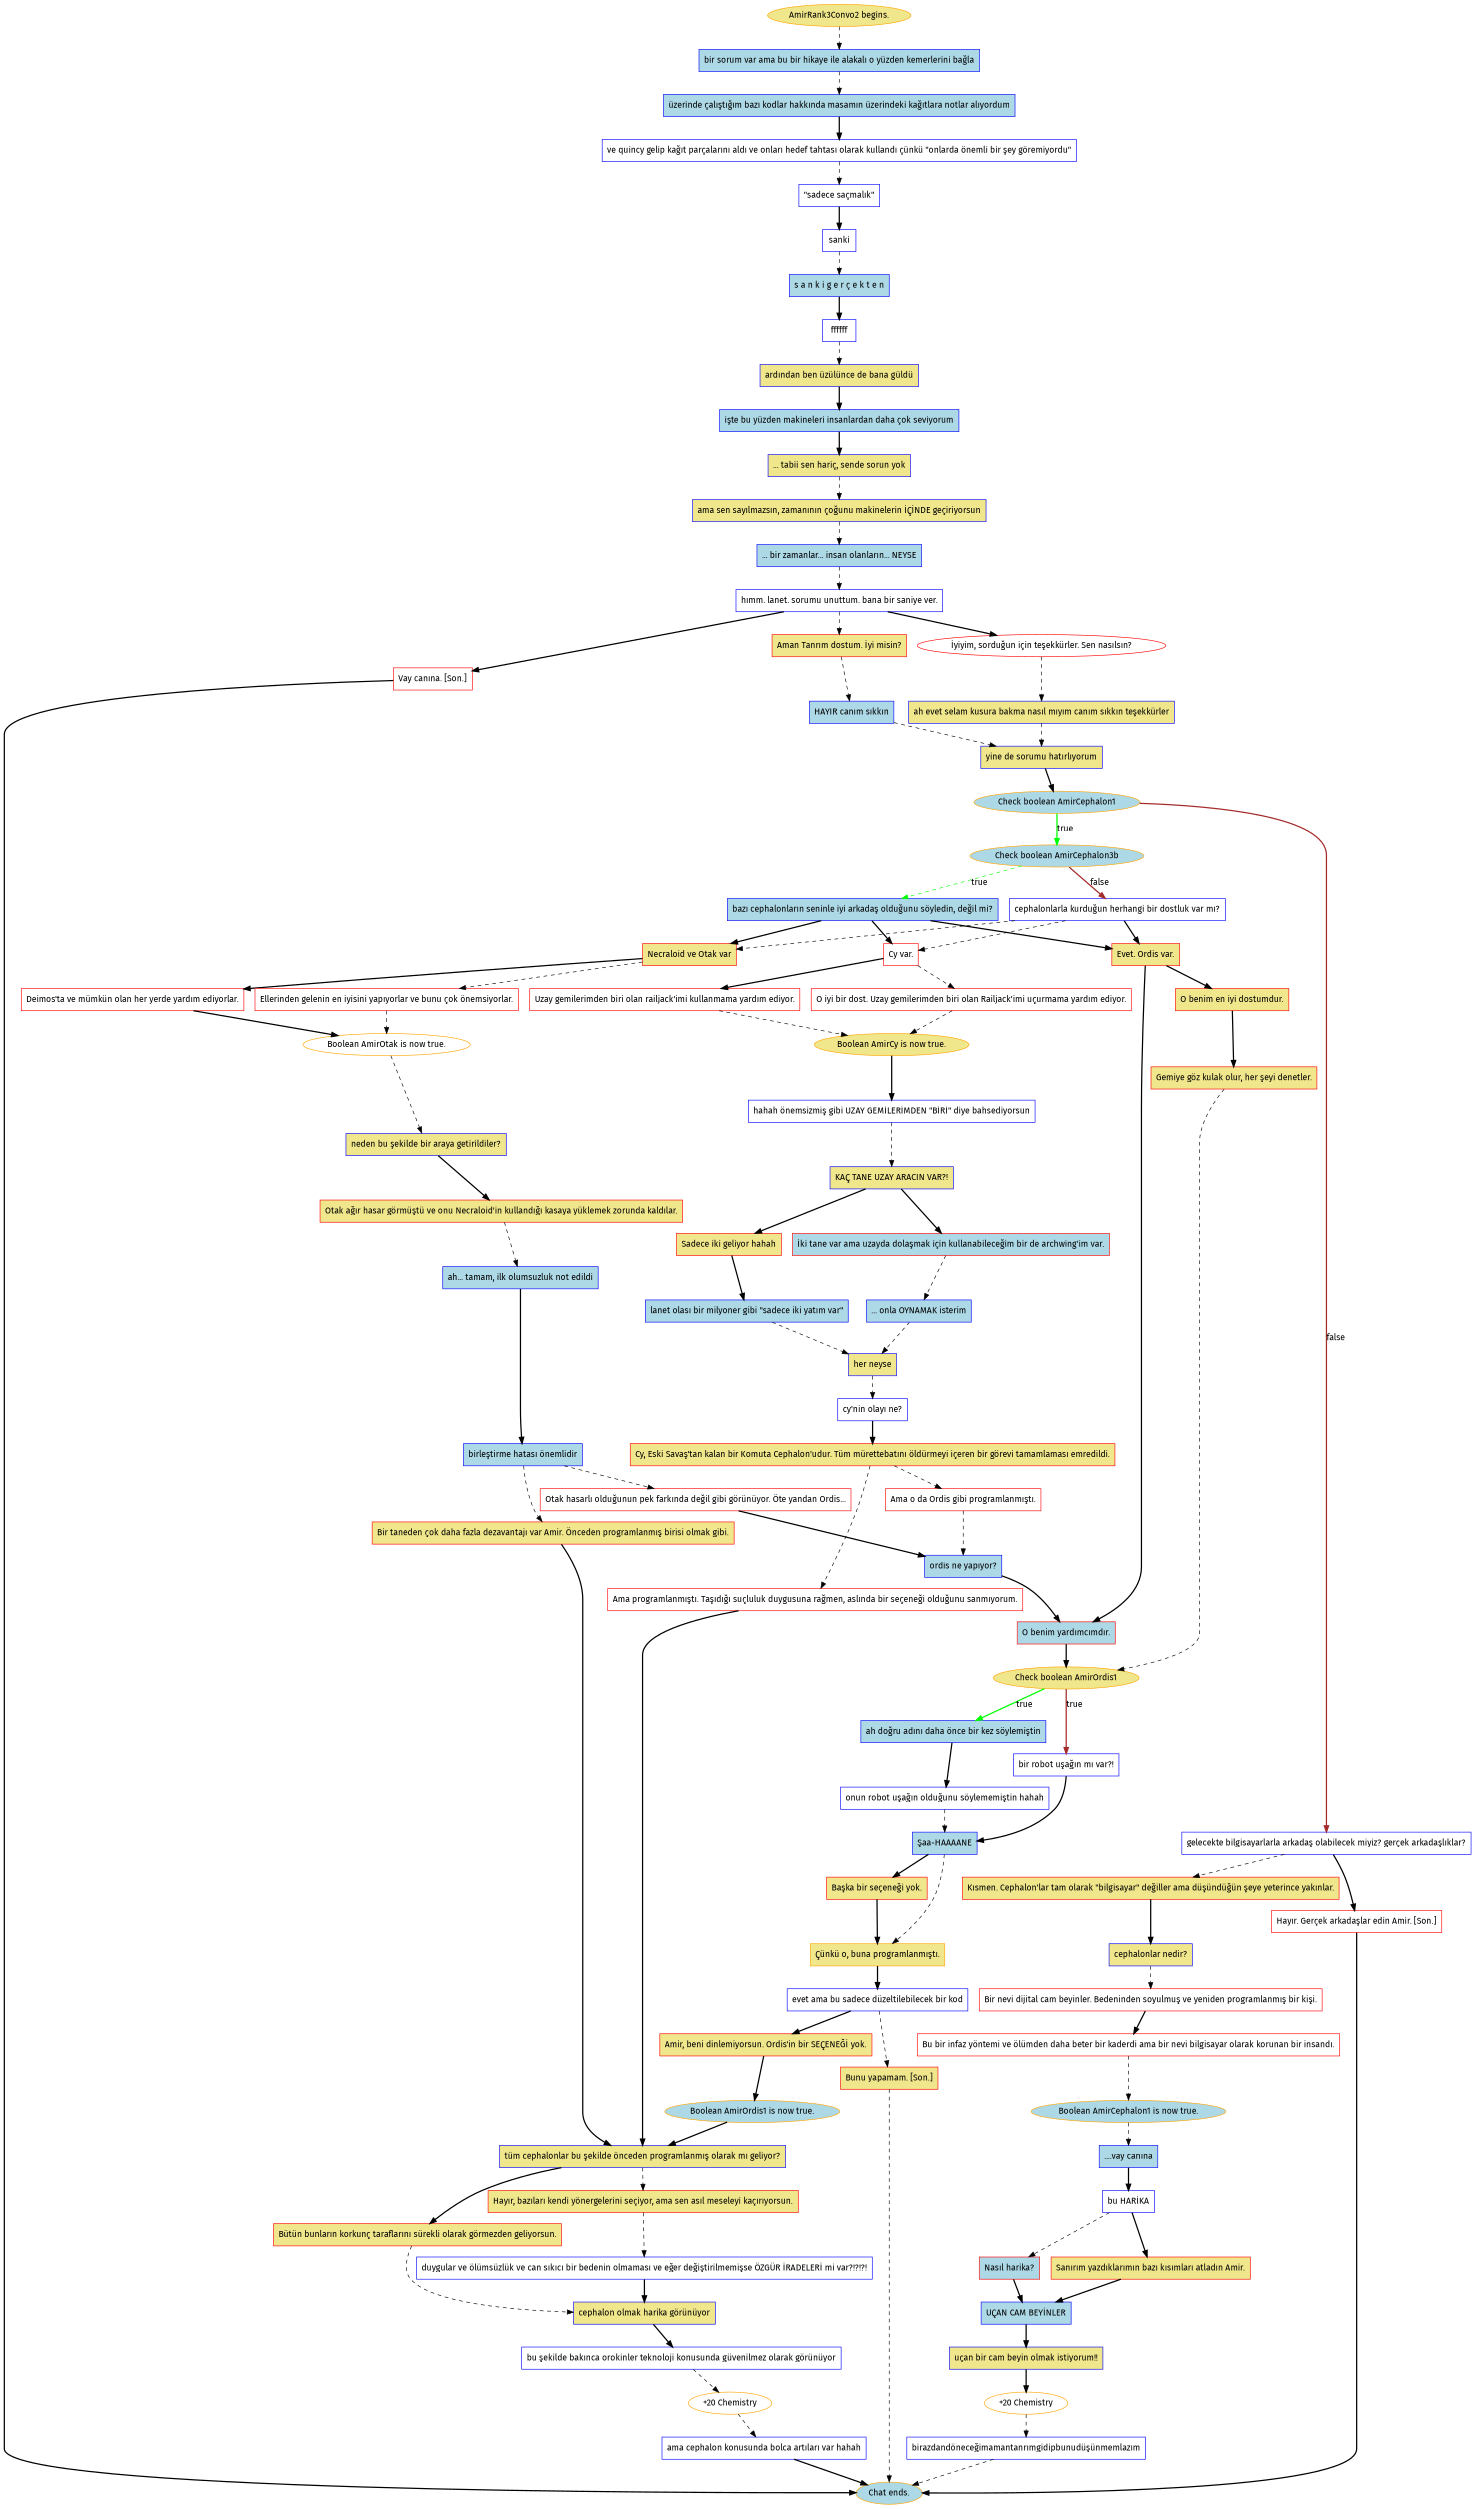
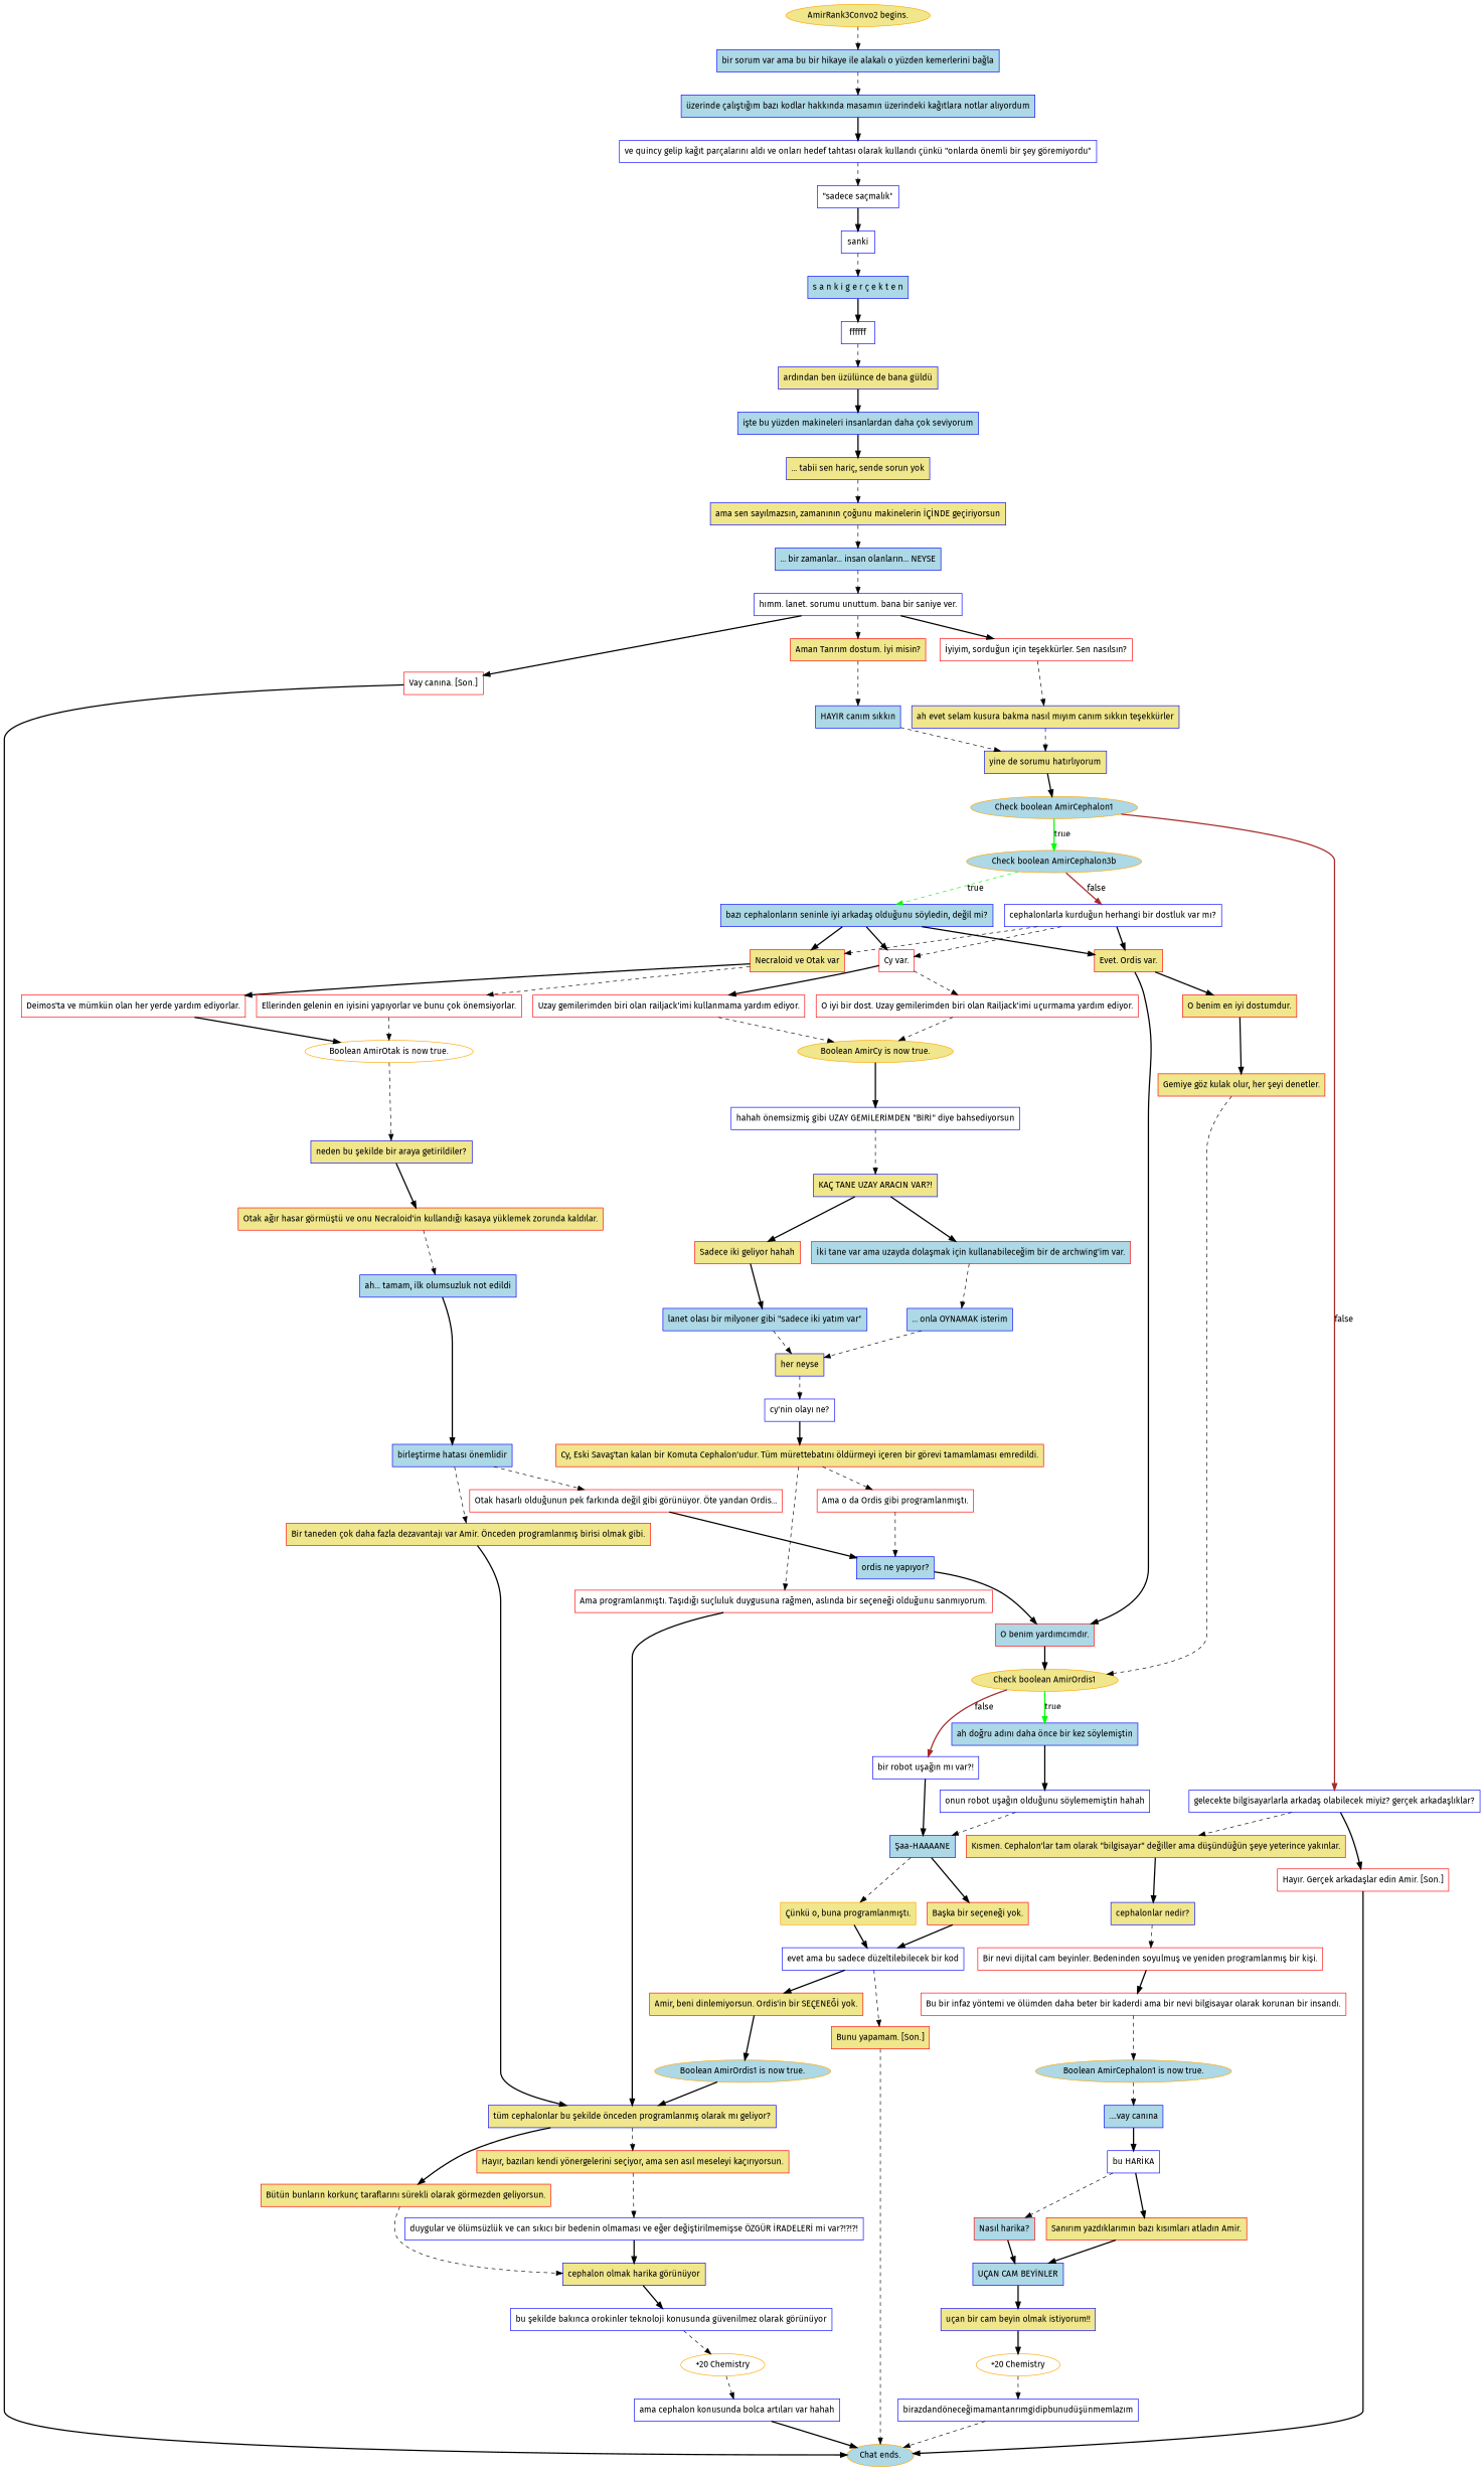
  digraph {
    fontname="Fira Sans"
    node [color=blue fillcolor=white fontname="Fira Sans" style=filled shape=box]
    edge [fontname="Fira Sans" style=bold]
    "AmirRank3Convo2 begins." [color=orange fillcolor=khaki shape=""]
    n2 [fillcolor=lightblue label="bir sorum var ama bu bir hikaye ile alakalı o yüzden kemerlerini bağla"]
    n3 [fillcolor=lightblue label="üzerinde çalıştığım bazı kodlar hakkında masamın üzerindeki kağıtlara notlar alıyordum"]
    n4 [label="ve quincy gelip kağıt parçalarını aldı ve onları hedef tahtası olarak kullandı çünkü \"onlarda önemli bir şey göremiyordu\""]
    n5 [label="\"sadece saçmalık\""]
    n6 [label=sanki]
    n7 [fillcolor=lightblue label="s a n k i g e r ç e k t e n"]
    n8 [label=ffffff]
    n9 [fillcolor=khaki label="ardından ben üzülünce de bana güldü"]
    n10 [fillcolor=lightblue label="işte bu yüzden makineleri insanlardan daha çok seviyorum"]
    n11 [fillcolor=khaki label="... tabii sen hariç, sende sorun yok"]
    n12 [fillcolor=khaki label="ama sen sayılmazsın, zamanının çoğunu makinelerin İÇİNDE geçiriyorsun"]
    n13 [fillcolor=lightblue label="... bir zamanlar... insan olanların... NEYSE"]
    n14 [label="hımm. lanet. sorumu unuttum. bana bir saniye ver."]
-   n15 [color=red label="İyiyim, sorduğun için teşekkürler. Sen nasılsın?" shape=ellipse]
+   n15 [color=red label="İyiyim, sorduğun için teşekkürler. Sen nasılsın?"]
    n16 [color=red fillcolor=khaki label="Aman Tanrım dostum. İyi misin?"]
    n17 [color=red label="Vay canına. [Son.]"]
    n18 [fillcolor=khaki label="ah evet selam kusura bakma nasıl mıyım canım sıkkın teşekkürler"]
    n19 [fillcolor=lightblue label="HAYIR canım sıkkın"]
    "Chat ends." [color=orange fillcolor=lightblue shape=""]
    n21 [fillcolor=khaki label="yine de sorumu hatırlıyorum"]
    n22 [color=orange fillcolor=lightblue label="Check boolean AmirCephalon1" shape=""]
    n23 [color=orange fillcolor=lightblue label="Check boolean AmirCephalon3b" shape=""]
    n24 [label="gelecekte bilgisayarlarla arkadaş olabilecek miyiz? gerçek arkadaşlıklar?"]
    n25 [fillcolor=lightblue label="bazı cephalonların seninle iyi arkadaş olduğunu söyledin, değil mi?"]
    n26 [label="cephalonlarla kurduğun herhangi bir dostluk var mı?"]
    n27 [color=red label="Hayır. Gerçek arkadaşlar edin Amir. [Son.]"]
    n28 [color=red fillcolor=khaki label="Kısmen. Cephalon'lar tam olarak \"bilgisayar\" değiller ama düşündüğün şeye yeterince yakınlar."]
    n29 [color=red fillcolor=khaki label="Evet. Ordis var."]
    n30 [color=red fillcolor=khaki label="Necraloid ve Otak var"]
    n31 [color=red label="Cy var."]
    n32 [fillcolor=khaki label="cephalonlar nedir?"]
    n33 [color=red fillcolor=lightblue label="O benim yardımcımdır."]
    n34 [color=red fillcolor=khaki label="O benim en iyi dostumdur."]
    n35 [color=red label="Deimos'ta ve mümkün olan her yerde yardım ediyorlar."]
    n36 [color=red label="Ellerinden gelenin en iyisini yapıyorlar ve bunu çok önemsiyorlar."]
    n37 [color=red label="Uzay gemilerimden biri olan railjack'imi kullanmama yardım ediyor."]
    n38 [color=red label="O iyi bir dost. Uzay gemilerimden biri olan Railjack'imi uçurmama yardım ediyor."]
    n39 [color=red label="Bir nevi dijital cam beyinler. Bedeninden soyulmuş ve yeniden programlanmış bir kişi."]
    n40 [color=orange fillcolor=khaki label="Check boolean AmirOrdis1" shape=""]
    n41 [color=red fillcolor=khaki label="Gemiye göz kulak olur, her şeyi denetler."]
    n42 [color=orange label="Boolean AmirOtak is now true." shape=""]
    n43 [color=orange fillcolor=khaki label="Boolean AmirCy is now true." shape=""]
    n44 [color=red label="Bu bir infaz yöntemi ve ölümden daha beter bir kaderdi ama bir nevi bilgisayar olarak korunan bir insandı."]
    n45 [fillcolor=lightblue label="ah doğru adını daha önce bir kez söylemiştin"]
    n46 [label="bir robot uşağın mı var?!"]
    n47 [fillcolor=khaki label="neden bu şekilde bir araya getirildiler?"]
    n48 [label="hahah önemsizmiş gibi UZAY GEMİLERİMDEN \"BİRİ\" diye bahsediyorsun"]
    n49 [color=orange fillcolor=lightblue label="Boolean AmirCephalon1 is now true." shape=""]
    n50 [label="onun robot uşağın olduğunu söylememiştin hahah"]
    n51 [fillcolor=lightblue label="Şaa-HAAAANE"]
    n52 [color=red fillcolor=khaki label="Otak ağır hasar görmüştü ve onu Necraloid'in kullandığı kasaya yüklemek zorunda kaldılar."]
    n53 [fillcolor=khaki label="KAÇ TANE UZAY ARACIN VAR?!"]
    n54 [fillcolor=lightblue label="....vay canına"]
    n55 [color=red fillcolor=khaki label="Başka bir seçeneği yok."]
    n56 [color=orange fillcolor=khaki label="Çünkü o, buna programlanmıştı."]
    n57 [fillcolor=lightblue label="ah... tamam, ilk olumsuzluk not edildi"]
    n58 [color=red fillcolor=khaki label="Sadece iki geliyor hahah"]
    n59 [color=red fillcolor=lightblue label="İki tane var ama uzayda dolaşmak için kullanabileceğim bir de archwing'im var."]
    n60 [label="bu HARİKA"]
    n61 [label="evet ama bu sadece düzeltilebilecek bir kod"]
    n62 [fillcolor=lightblue label="birleştirme hatası önemlidir"]
    n63 [fillcolor=lightblue label="lanet olası bir milyoner gibi \"sadece iki yatım var\""]
    n64 [fillcolor=lightblue label="... onla OYNAMAK isterim"]
    n65 [color=red fillcolor=khaki label="Sanırım yazdıklarımın bazı kısımları atladın Amir."]
    n66 [color=red fillcolor=lightblue label="Nasıl harika?"]
    n67 [color=red fillcolor=khaki label="Bunu yapamam. [Son.]"]
    n68 [color=red fillcolor=khaki label="Amir, beni dinlemiyorsun. Ordis'in bir SEÇENEĞİ yok."]
    n69 [color=red label="Otak hasarlı olduğunun pek farkında değil gibi görünüyor. Öte yandan Ordis..."]
    n70 [color=red fillcolor=khaki label="Bir taneden çok daha fazla dezavantajı var Amir. Önceden programlanmış birisi olmak gibi."]
    n71 [fillcolor=khaki label="her neyse"]
    n72 [fillcolor=lightblue label="UÇAN CAM BEYİNLER"]
    n73 [color=orange fillcolor=lightblue label="Boolean AmirOrdis1 is now true." shape=""]
    n74 [fillcolor=lightblue label="ordis ne yapıyor?"]
    n75 [fillcolor=khaki label="tüm cephalonlar bu şekilde önceden programlanmış olarak mı geliyor?"]
    n76 [label="cy'nin olayı ne?"]
    n77 [fillcolor=khaki label="uçan bir cam beyin olmak istiyorum!!"]
    n78 [color=red fillcolor=khaki label="Hayır, bazıları kendi yönergelerini seçiyor, ama sen asıl meseleyi kaçırıyorsun."]
    n79 [color=red fillcolor=khaki label="Bütün bunların korkunç taraflarını sürekli olarak görmezden geliyorsun."]
    n80 [color=red fillcolor=khaki label="Cy, Eski Savaş'tan kalan bir Komuta Cephalon'udur. Tüm mürettebatını öldürmeyi içeren bir görevi tamamlaması emredildi."]
    n81 [color=orange label="+20 Chemistry" shape=""]
    n82 [label="duygular ve ölümsüzlük ve can sıkıcı bir bedenin olmaması ve eğer değiştirilmemişse ÖZGÜR İRADELERİ mi var?!?!?!"]
    n83 [fillcolor=khaki label="cephalon olmak harika görünüyor"]
    n84 [color=red label="Ama o da Ordis gibi programlanmıştı."]
    n85 [color=red label="Ama programlanmıştı. Taşıdığı suçluluk duygusuna rağmen, aslında bir seçeneği olduğunu sanmıyorum."]
    n86 [label="birazdandöneceğimamantanrımgidipbunudüşünmemlazım"]
    n87 [label="bu şekilde bakınca orokinler teknoloji konusunda güvenilmez olarak görünüyor"]
    n88 [color=orange label="+20 Chemistry" shape=""]
    n89 [label="ama cephalon konusunda bolca artıları var hahah"]
    "AmirRank3Convo2 begins." -> n2 [style=dashed]
    n2 -> n3 [style=dashed]
    n3 -> n4
    n4 -> n5 [style=dashed]
    n5 -> n6
    n6 -> n7 [style=dashed]
    n7 -> n8
    n8 -> n9 [style=dashed]
    n9 -> n10
    n10 -> n11
    n11 -> n12 [style=dashed]
    n12 -> n13 [style=dashed]
    n13 -> n14 [style=dashed]
    n14 -> n15
    n14 -> n16 [style=dashed]
    n14 -> n17
    n15 -> n18 [style=dashed]
    n16 -> n19 [style=dashed]
    n17 -> "Chat ends."
    n18 -> n21 [style=dashed]
    n19 -> n21 [style=dashed]
    n21 -> n22
    n22 -> n23 [color=green label=true]
    n22 -> n24 [color=brown label=false]
    n23 -> n25 [color=green label=true style=dashed]
    n23 -> n26 [color=brown label=false]
    n24 -> n27
    n24 -> n28 [style=dashed]
    n25 -> n29
    n25 -> n30
    n25 -> n31
    n26 -> n29
    n26 -> n30 [style=dashed]
    n26 -> n31 [style=dashed]
    n27 -> "Chat ends."
    n28 -> n32
    n29 -> n33
    n29 -> n34
    n30 -> n35
    n30 -> n36 [style=dashed]
    n31 -> n37
    n31 -> n38 [style=dashed]
    n32 -> n39 [style=dashed]
    n33 -> n40
    n34 -> n41
    n35 -> n42
    n36 -> n42 [style=dashed]
    n37 -> n43 [style=dashed]
    n38 -> n43 [style=dashed]
    n39 -> n44
    n40 -> n45 [color=green label=true]
-   n40 -> n46 [color=brown label=true]
+   n40 -> n46 [color=brown label=false]
    n41 -> n40 [style=dashed]
    n42 -> n47 [style=dashed]
    n43 -> n48
    n44 -> n49 [style=dashed]
    n45 -> n50
    n46 -> n51
    n47 -> n52
    n48 -> n53 [style=dashed]
    n49 -> n54 [style=dashed]
    n50 -> n51 [style=dashed]
    n51 -> n55
    n51 -> n56 [style=dashed]
    n52 -> n57 [style=dashed]
    n53 -> n58
    n53 -> n59
    n54 -> n60
-   n55 -> n56
+   n55 -> n61
    n56 -> n61
    n57 -> n62
    n58 -> n63
    n59 -> n64 [style=dashed]
    n60 -> n65
    n60 -> n66 [style=dashed]
    n61 -> n67 [style=dashed]
    n61 -> n68
    n62 -> n69 [style=dashed]
    n62 -> n70 [style=dashed]
    n63 -> n71 [style=dashed]
    n64 -> n71 [style=dashed]
    n65 -> n72
    n66 -> n72
    n67 -> "Chat ends." [style=dashed]
    n68 -> n73
    n69 -> n74
    n70 -> n75
    n71 -> n76 [style=dashed]
    n72 -> n77
    n73 -> n75
    n74 -> n33
    n75 -> n78 [style=dashed]
    n75 -> n79
    n76 -> n80
    n77 -> n81
    n78 -> n82 [style=dashed]
    n79 -> n83 [style=dashed]
    n80 -> n84 [style=dashed]
    n80 -> n85 [style=dashed]
    n81 -> n86 [style=dashed]
    n82 -> n83
    n83 -> n87
    n84 -> n74 [style=dashed]
    n85 -> n75
    n86 -> "Chat ends." [style=dashed]
    n87 -> n88 [style=dashed]
    n88 -> n89 [style=dashed]
    n89 -> "Chat ends."
  }
